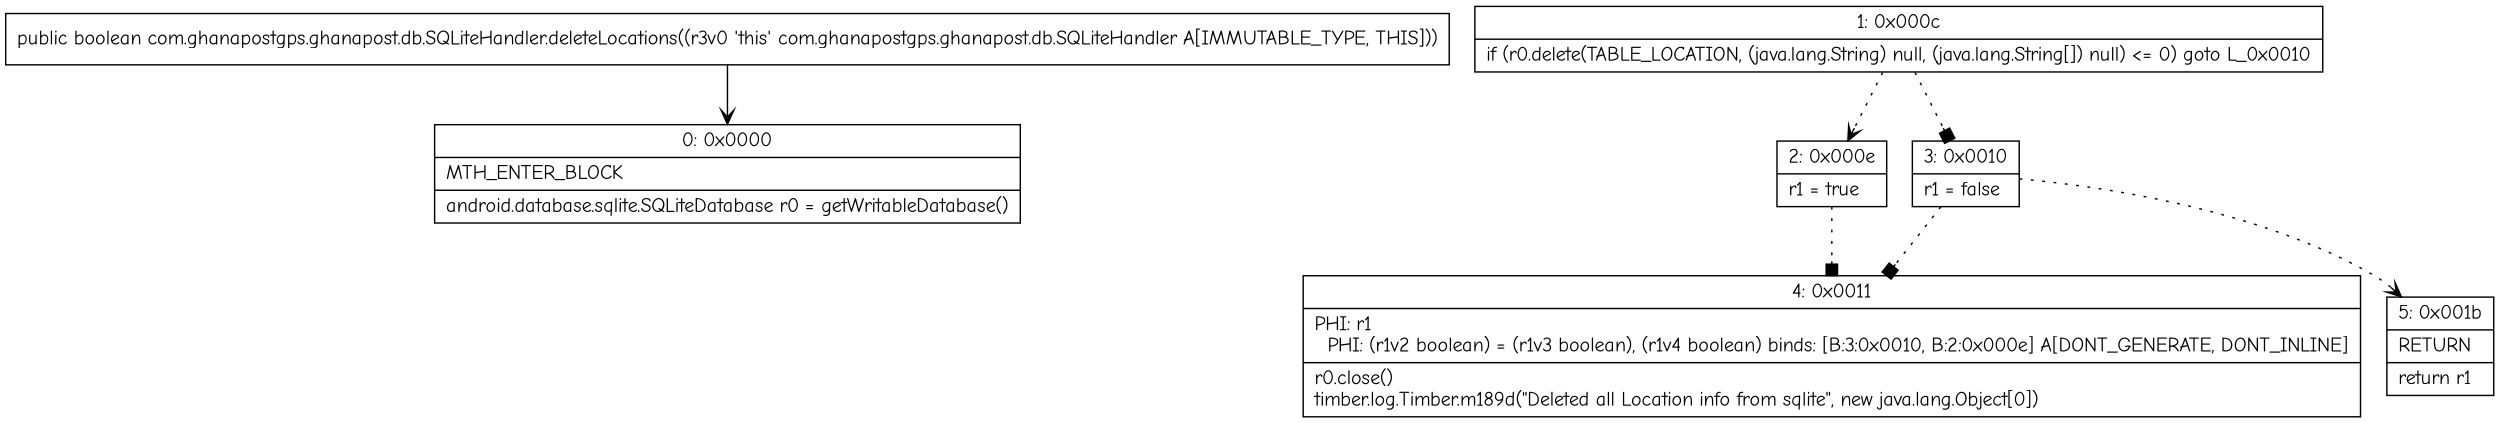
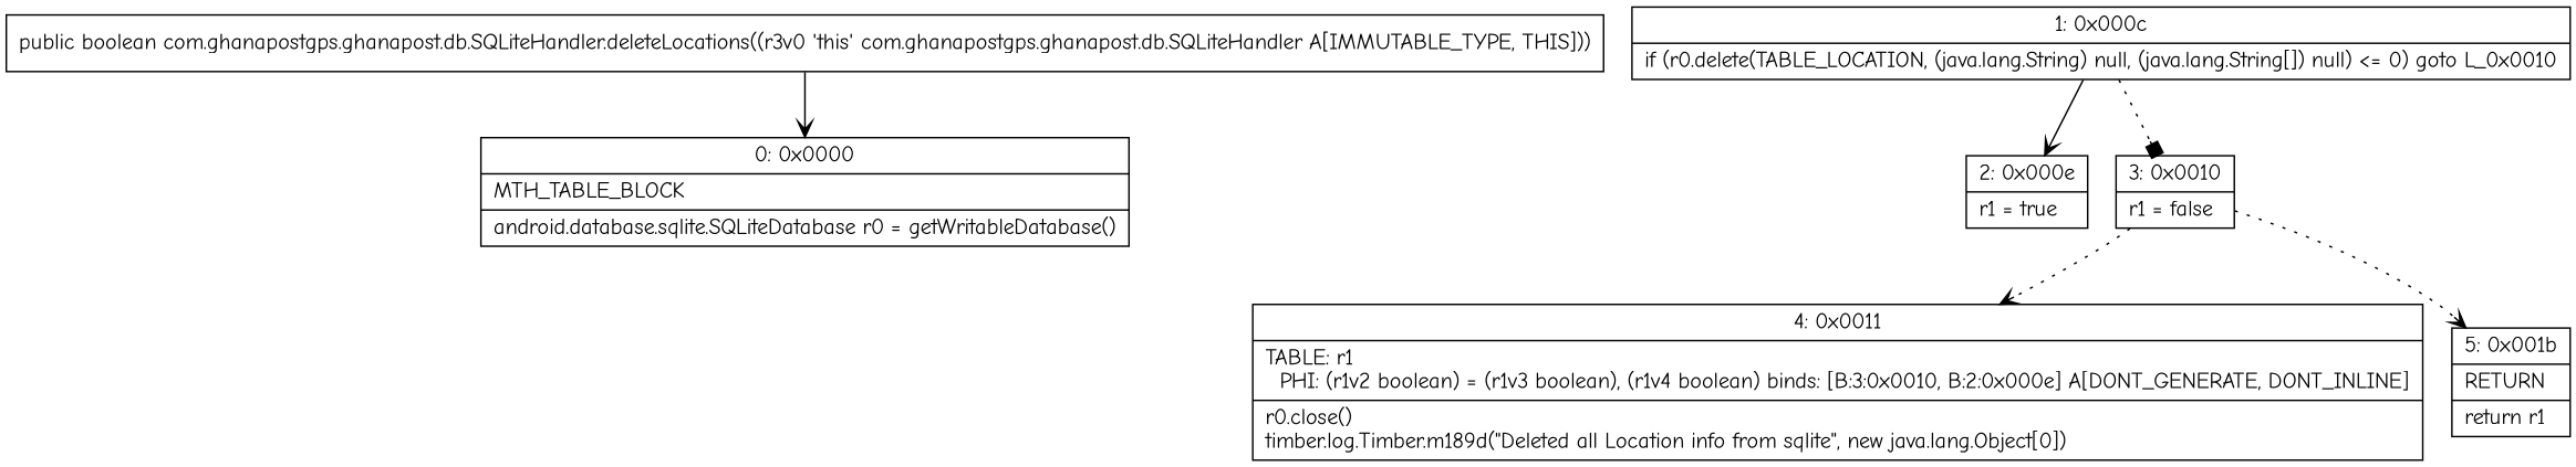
  digraph {
    fontname="Comic Neue"
    node [fontname="Comic Neue" shape=record]
    edge [arrowhead=vee fontname="Comic Neue" style=dotted]
-   n1 [label="{0\:\ 0x0000|MTH_ENTER_BLOCK\l|android.database.sqlite.SQLiteDatabase r0 = getWritableDatabase()\l}"]
+   n1 [label="{0\:\ 0x0000|MTH_TABLE_BLOCK\l|android.database.sqlite.SQLiteDatabase r0 = getWritableDatabase()\l}"]
    n2 [label="{1\:\ 0x000c|if (r0.delete(TABLE_LOCATION, (java.lang.String) null, (java.lang.String[]) null) \<= 0) goto L_0x0010\l}"]
    n3 [label="{2\:\ 0x000e|r1 = true\l}"]
    n4 [label="{3\:\ 0x0010|r1 = false\l}"]
-   n5 [label="{4\:\ 0x0011|PHI: r1 \l  PHI: (r1v2 boolean) = (r1v3 boolean), (r1v4 boolean) binds: [B:3:0x0010, B:2:0x000e] A[DONT_GENERATE, DONT_INLINE]\l|r0.close()\ltimber.log.Timber.m189d(\"Deleted all Location info from sqlite\", new java.lang.Object[0])\l}"]
+   n5 [label="{4\:\ 0x0011|TABLE: r1 \l  PHI: (r1v2 boolean) = (r1v3 boolean), (r1v4 boolean) binds: [B:3:0x0010, B:2:0x000e] A[DONT_GENERATE, DONT_INLINE]\l|r0.close()\ltimber.log.Timber.m189d(\"Deleted all Location info from sqlite\", new java.lang.Object[0])\l}"]
    n6 [label="{5\:\ 0x001b|RETURN\l|return r1\l}"]
    n7 [label="{public boolean com.ghanapostgps.ghanapost.db.SQLiteHandler.deleteLocations((r3v0 'this' com.ghanapostgps.ghanapost.db.SQLiteHandler A[IMMUTABLE_TYPE, THIS])) }"]
-   n2 -> n3
+   n2 -> n3 [style=solid]
    n2 -> n4 [arrowhead=box]
-   n3 -> n5 [arrowhead=box]
-   n4 -> n5 [arrowhead=box]
+   n4 -> n5
    n4 -> n6
    n7 -> n1 [style=solid]
  }
